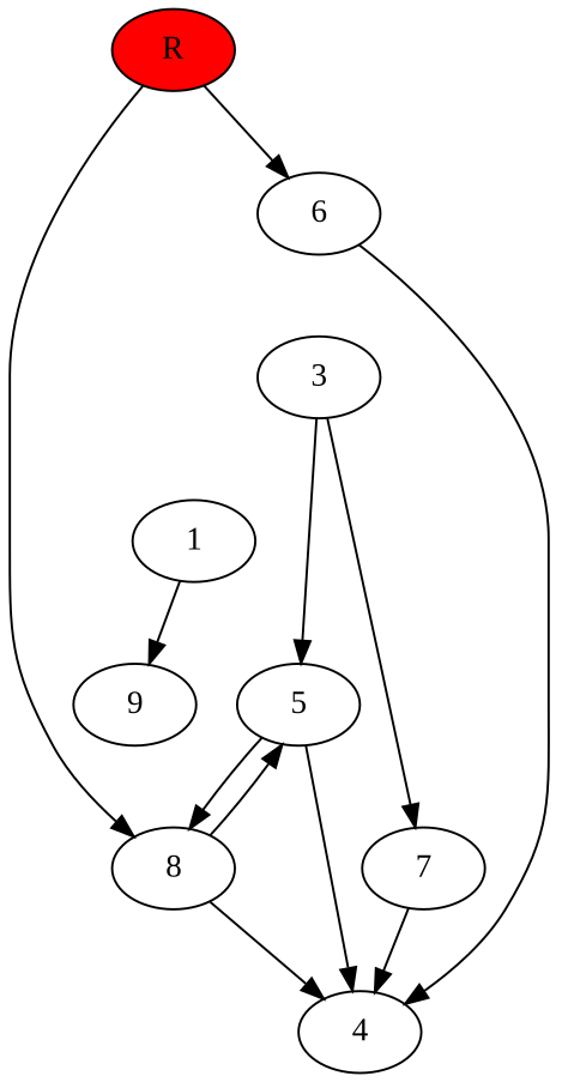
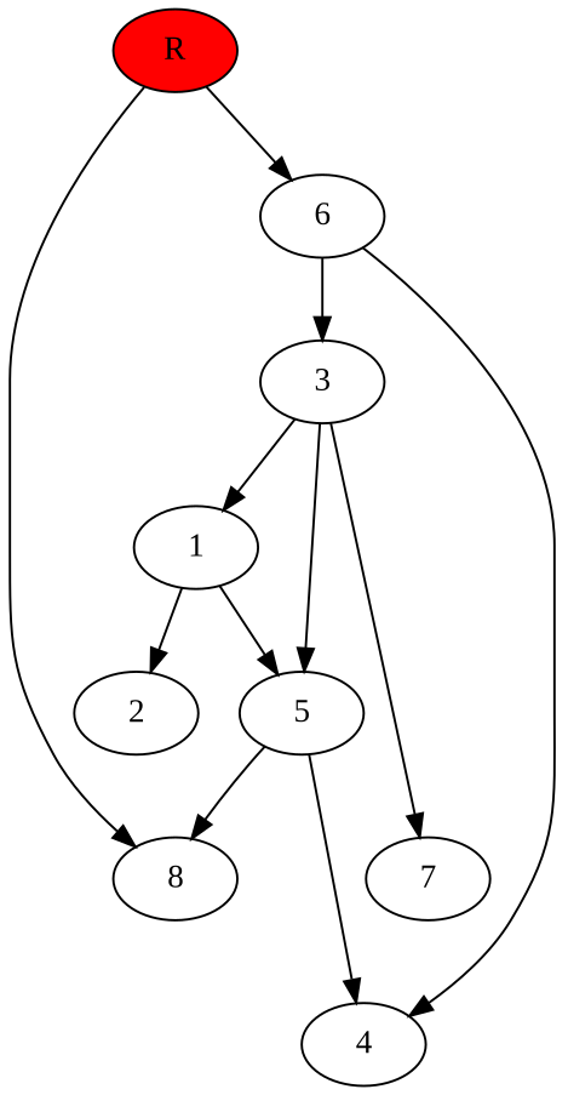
  digraph {
    fontname="Liberation Serif"
    node [fontname="Liberation Serif"]
    edge [fontname="Liberation Serif"]
    1
-   9
+   9 [label=2]
    3
    5
    7
    4
    8
    6
    R [fillcolor="#ff0000" style=filled]
    1 -> 9
+   3 -> 1
    3 -> 5
    3 -> 7
    5 -> 4
    5 -> 8
-   7 -> 4
-   8 -> 5
-   8 -> 4
+   1 -> 5
+   6 -> 3
    6 -> 4
    R -> 8
    R -> 6
  }
